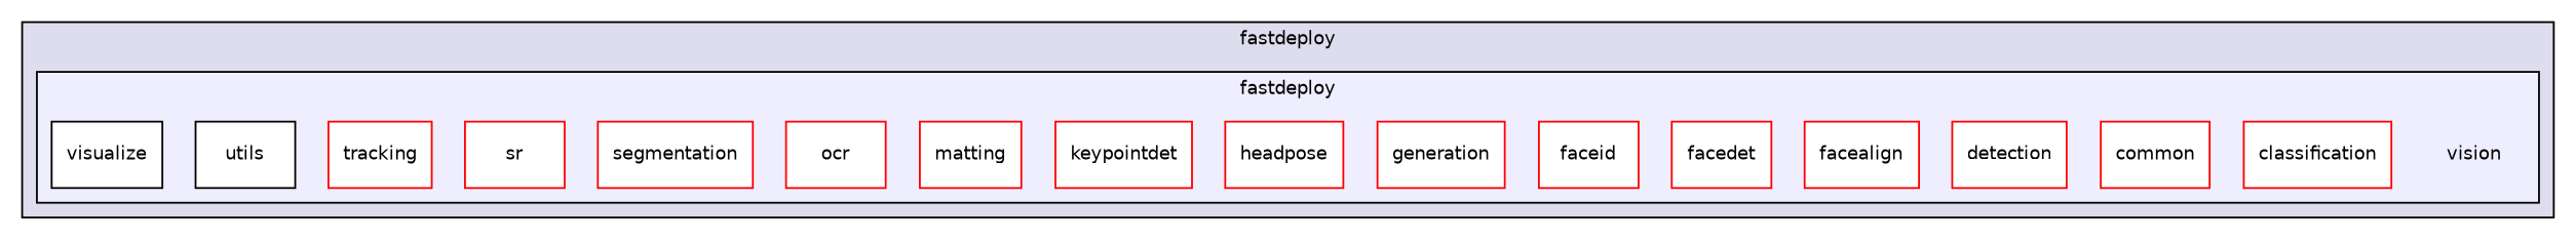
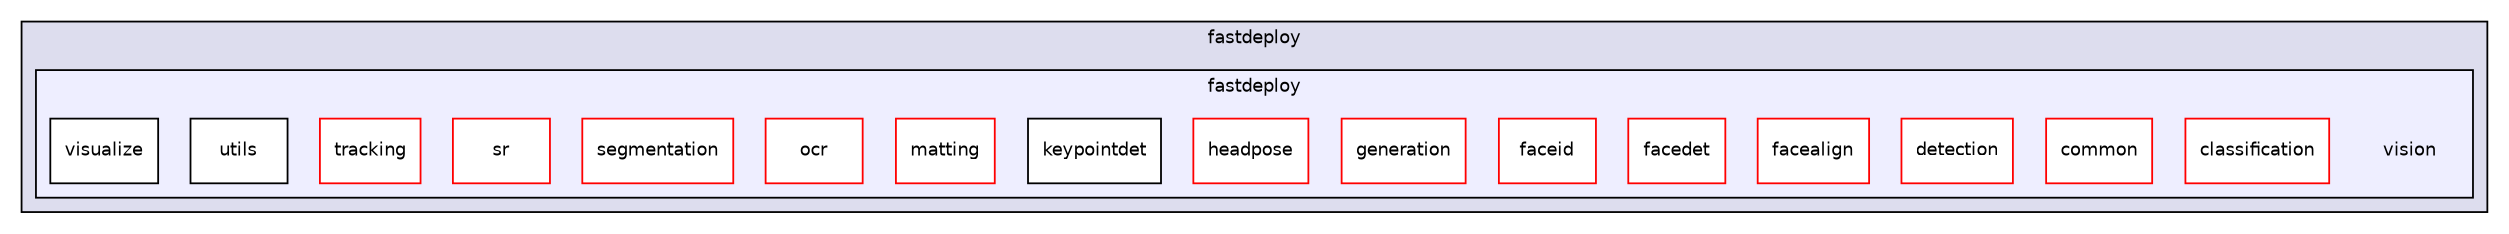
  digraph {
    compound=true
    node [fontname=Helvetica fontsize=10 shape=box color=red fillcolor=white style=filled]
    n1 [label=vision shape=plaintext color="" fillcolor="" style=""]
    n2 [label=classification]
    n3 [label=common]
    n4 [label=detection]
    n5 [label=facealign]
    n6 [label=facedet]
    n7 [label=faceid]
    n8 [label=generation]
    n9 [label=headpose]
-   n10 [label=keypointdet]
+   n10 [color=black label=keypointdet]
    n11 [label=matting]
    n12 [label=ocr]
    n13 [label=segmentation]
    n14 [label=sr]
    n15 [label=tracking]
    n16 [color=black label=utils]
    n17 [color=black label=visualize]
    subgraph cluster_1 {
      bgcolor="#ddddee"
      fontname=Helvetica
      fontsize=10
      label=fastdeploy
      pencolor=black
      subgraph cluster_2 {
        bgcolor="#eeeeff"
        fontname=Helvetica
        fontsize=10
        pencolor=black
        n1
        n2
        n3
        n4
        n5
        n6
        n7
        n8
        n9
        n10
        n11
        n12
        n13
        n14
        n15
        n16
        n17
      }
    }
  }
